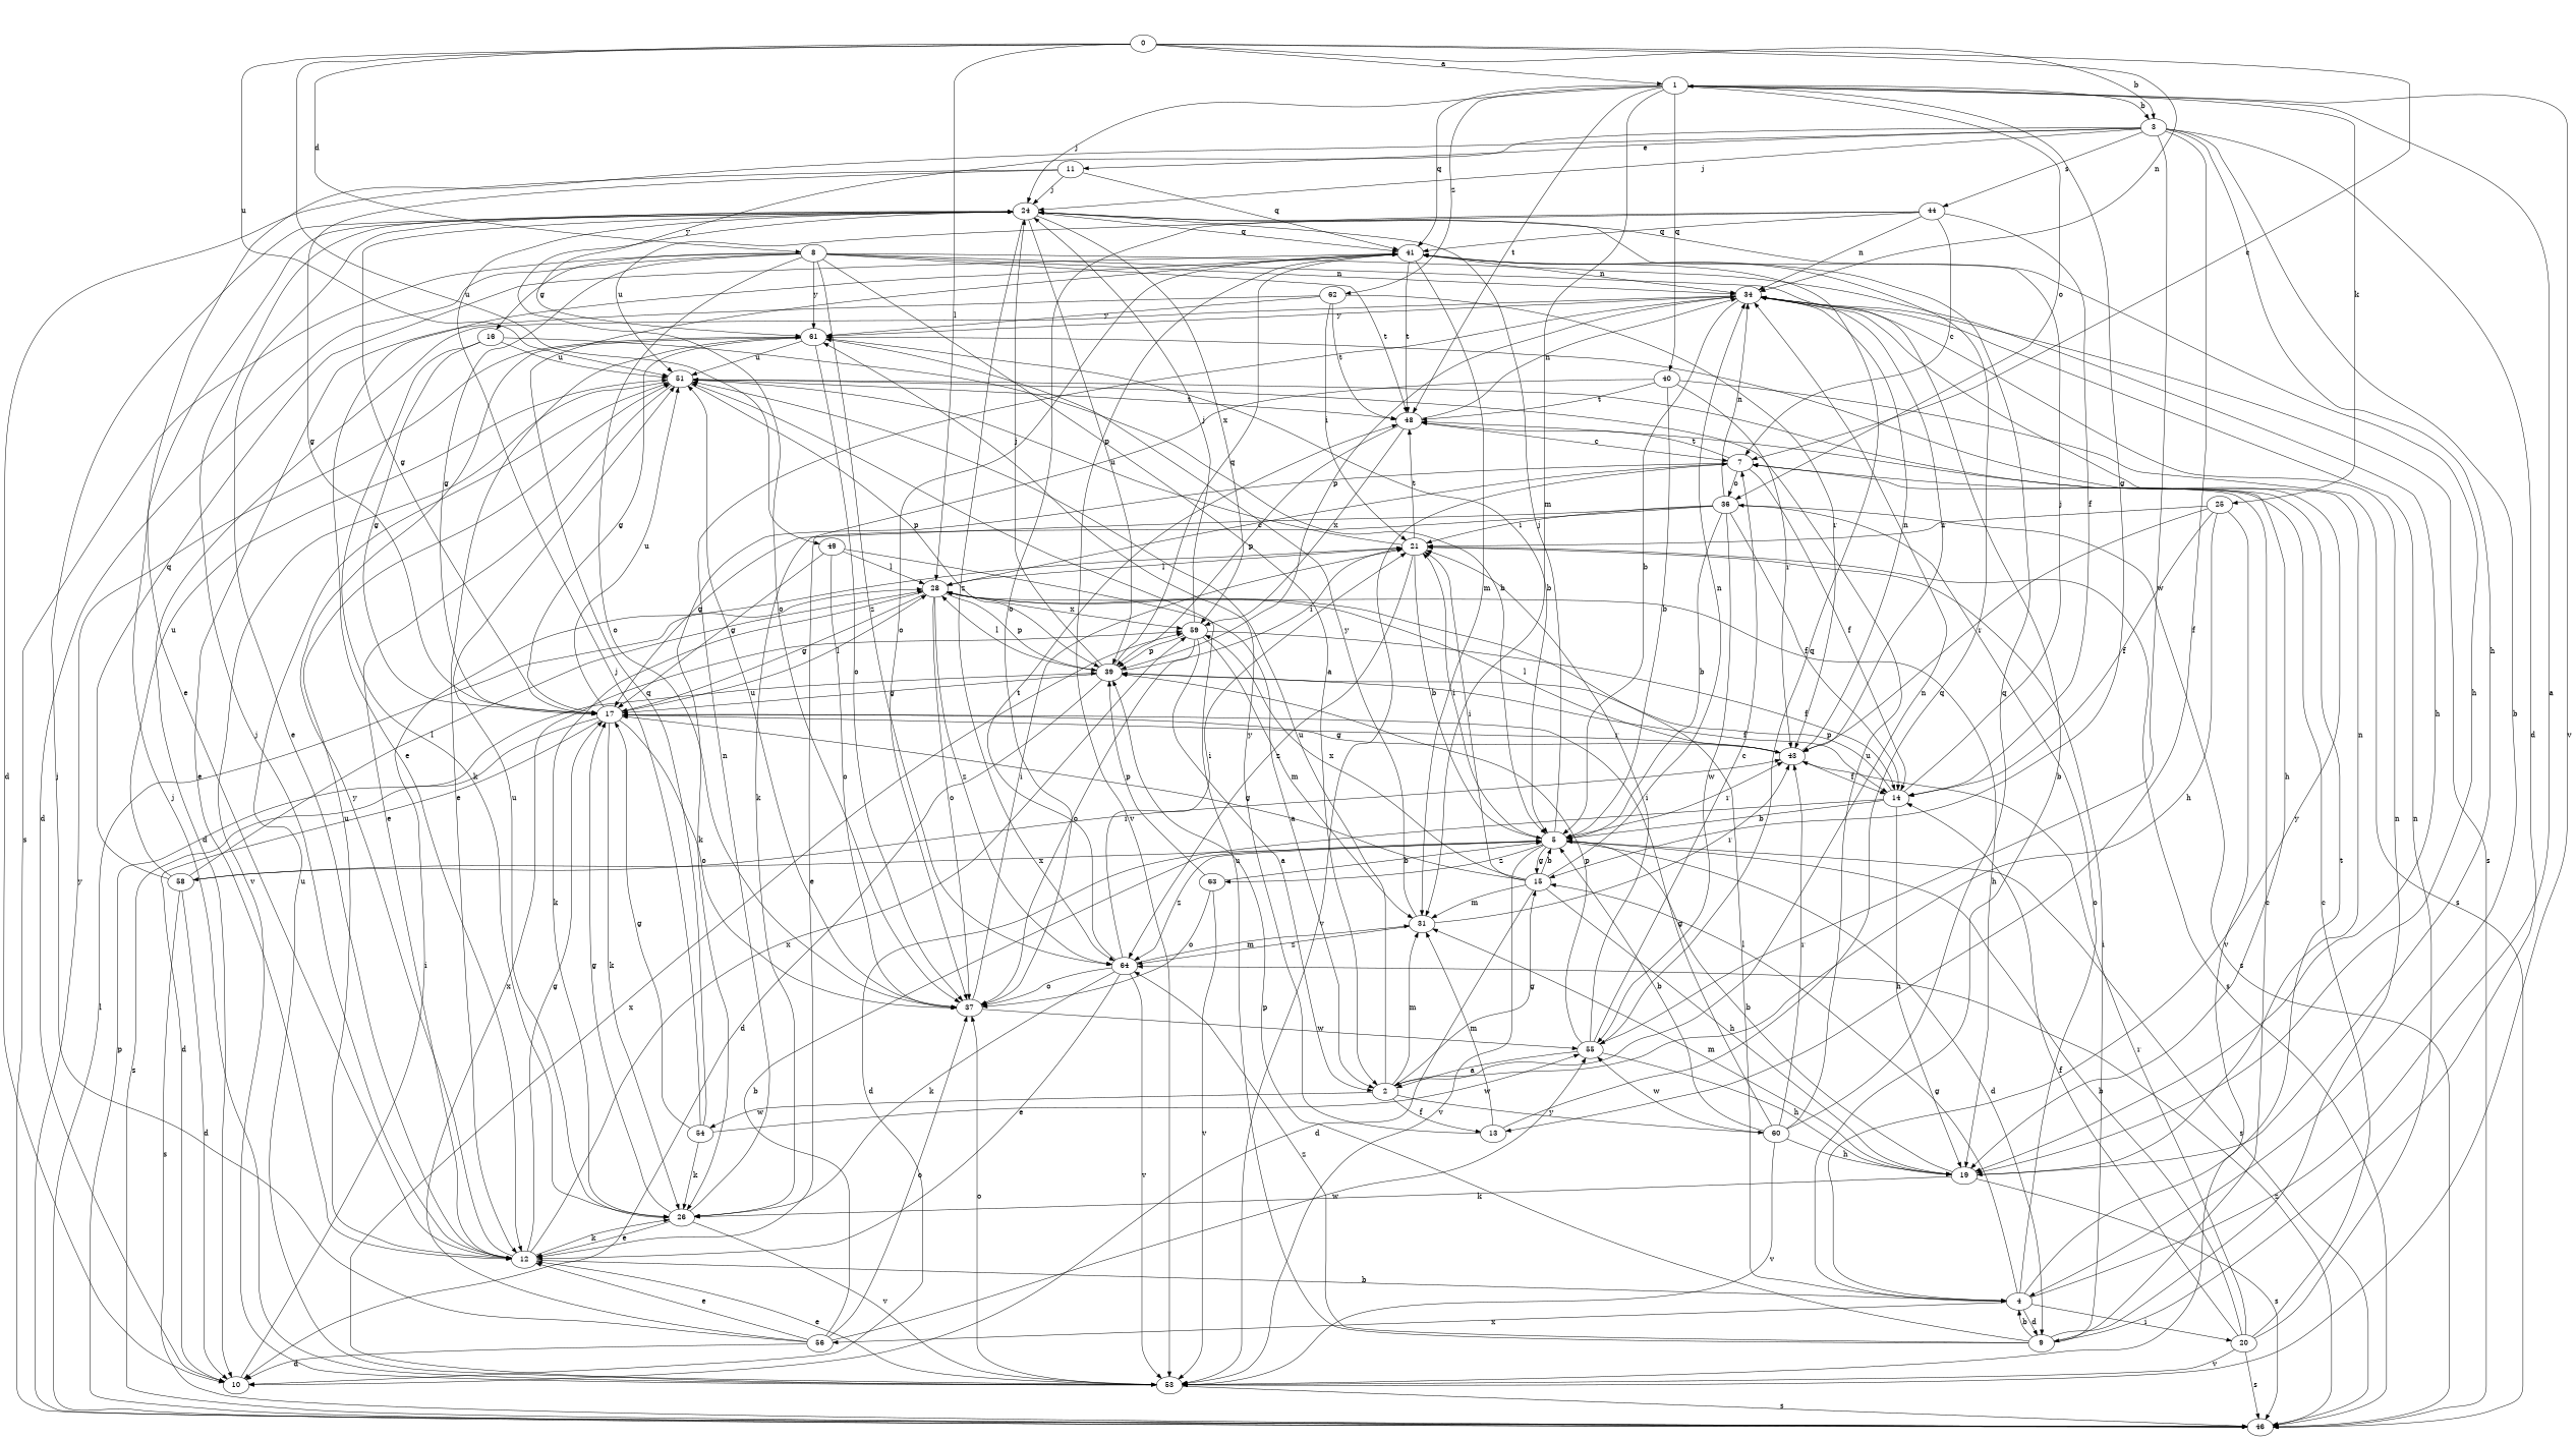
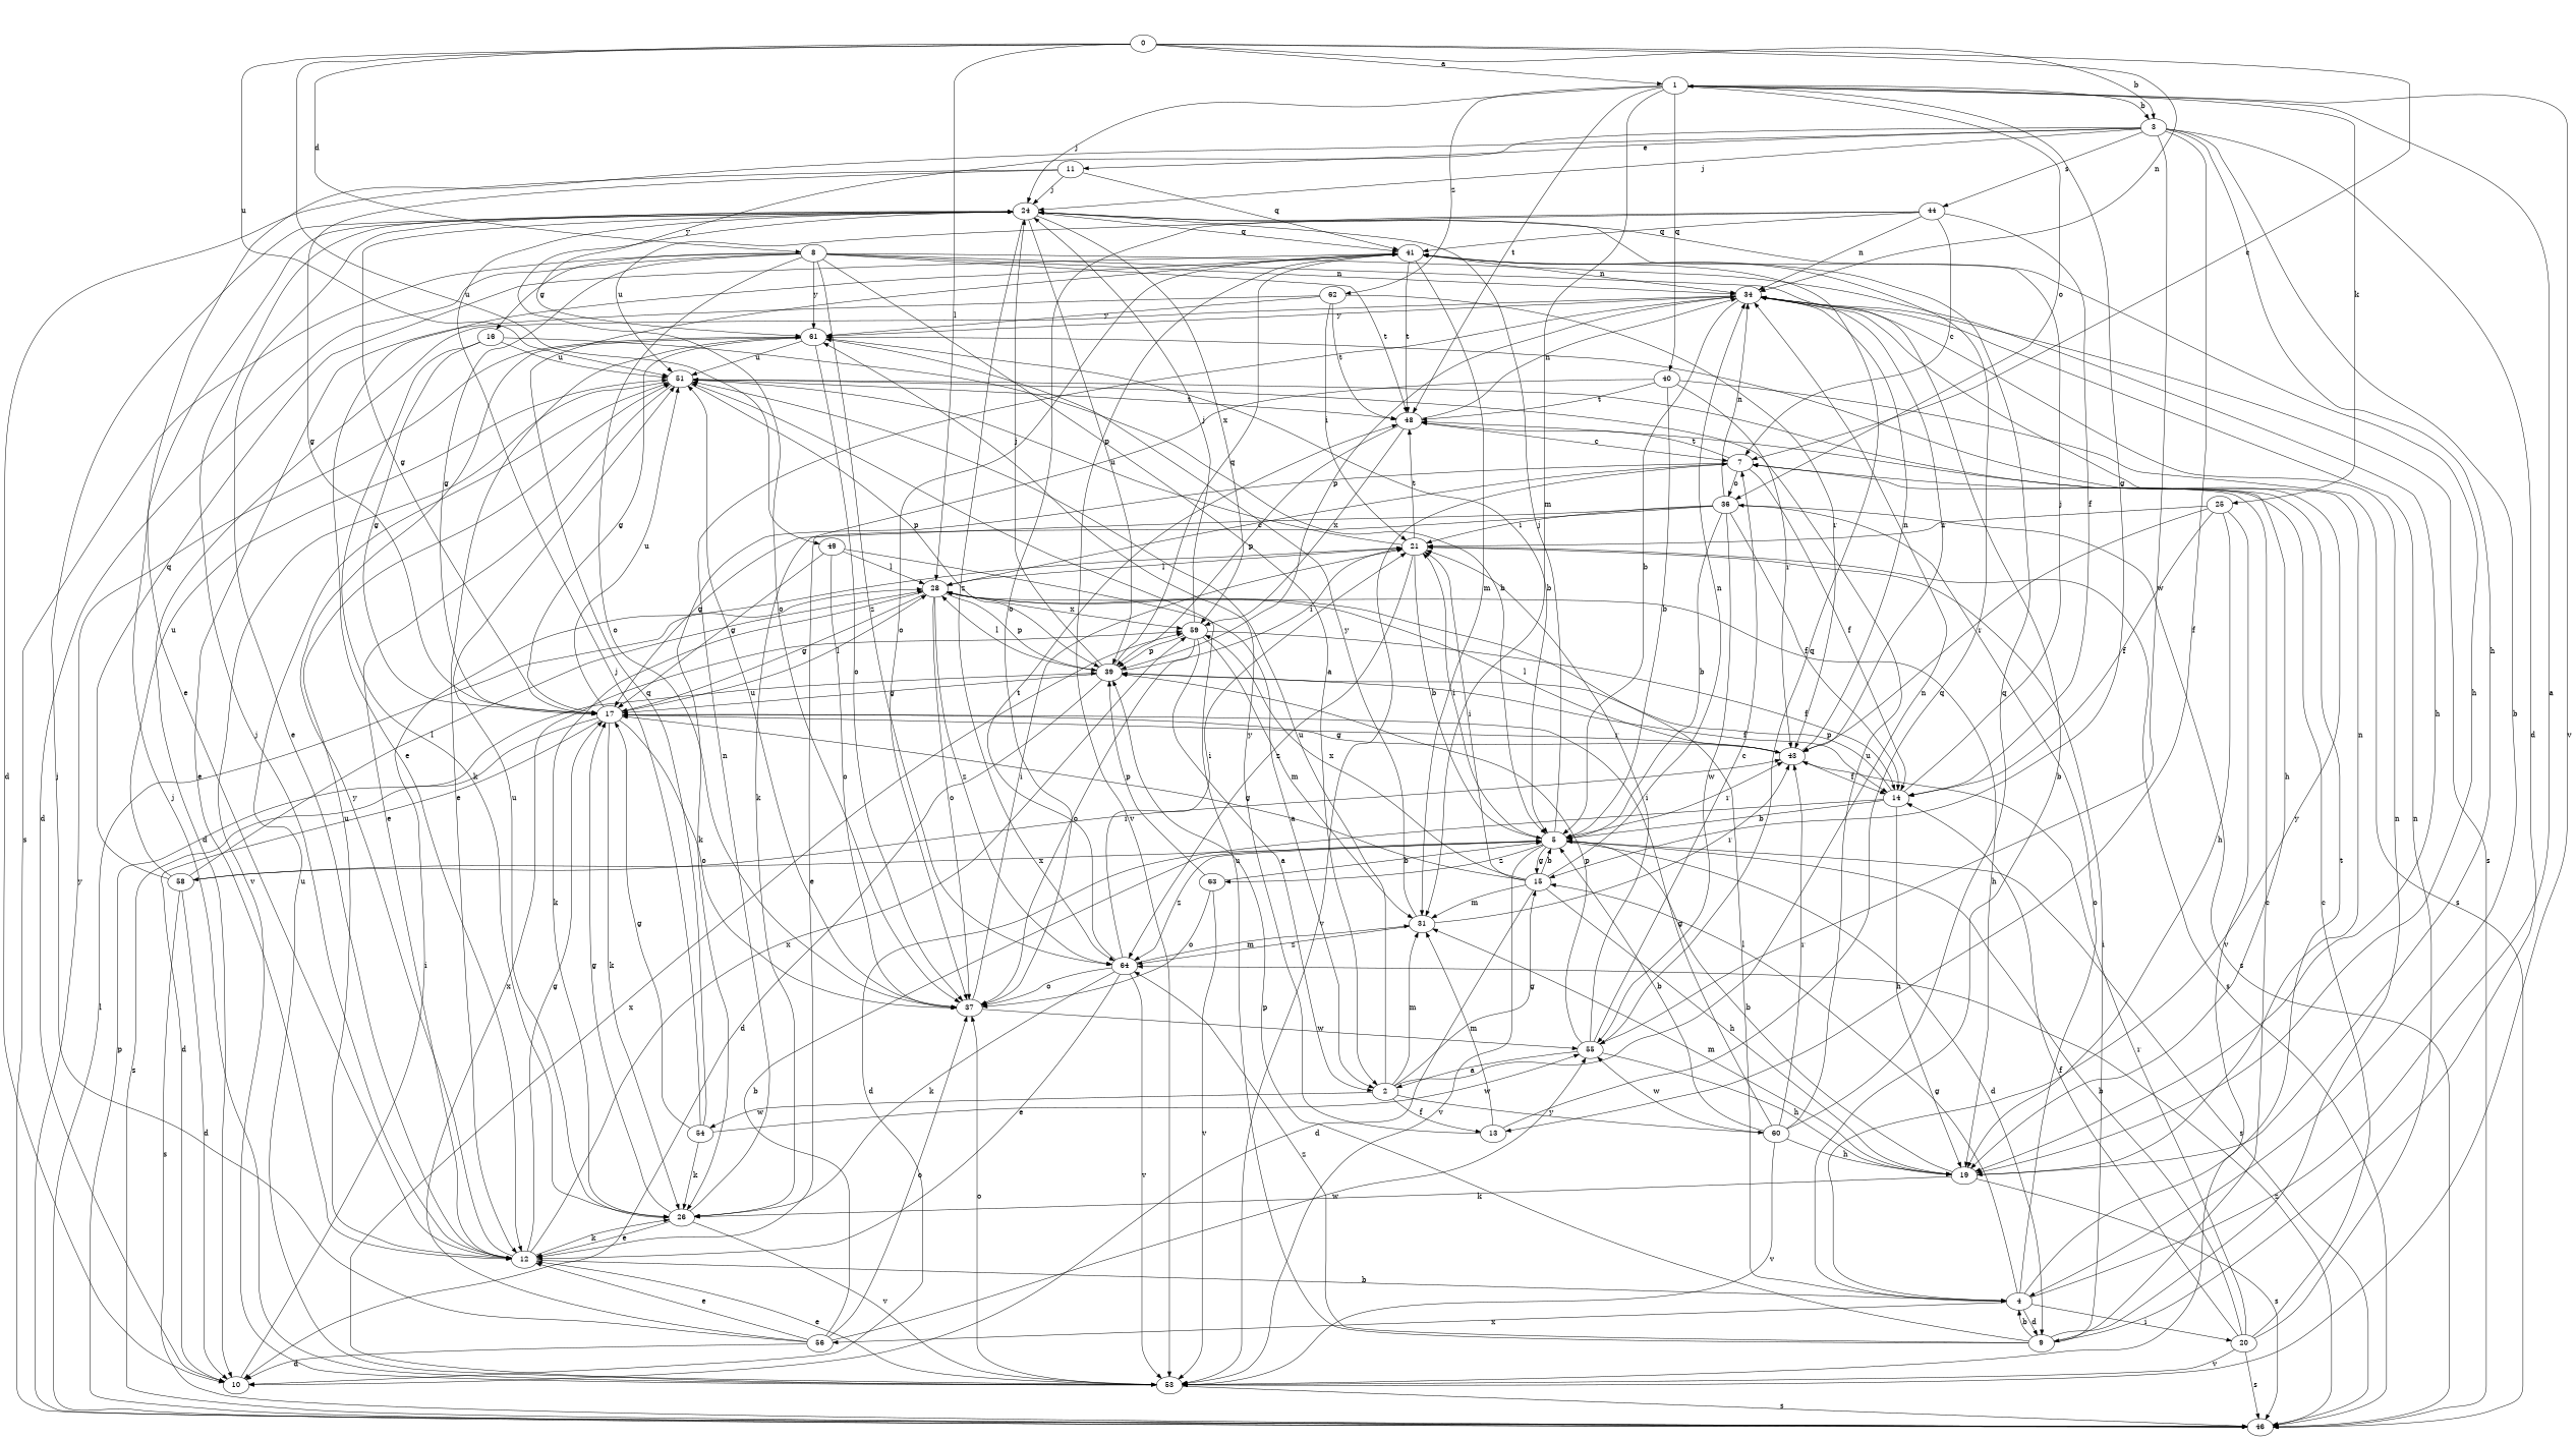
  strict digraph {
    0
    1
    3
    7
    8
    28
    34
    49
    51
    15
    24
    25
    31
    36
    40
    41
    48
    53
    62
    13
    4
    9
    11
    12
    19
    44
    55
    61
    14
    26
    2
    46
    64
    10
    16
    17
    37
    39
    59
    5
    43
    21
    54
    60
    20
    56
    58
    63
    0 -> 1 [label=a]
    0 -> 3 [label=b]
    0 -> 7 [label=c]
    0 -> 8 [label=d]
    0 -> 28 [label=l]
    0 -> 34 [label=n]
    0 -> 49 [label=u]
    0 -> 51 [label=u]
    1 -> 3 [label=b]
    1 -> 15 [label=g]
    1 -> 24 [label=j]
    1 -> 25 [label=k]
    1 -> 31 [label=m]
    1 -> 36 [label=o]
    1 -> 40 [label=q]
-   1 -> 41 [label=q]
    1 -> 48 [label=t]
    1 -> 53 [label=v]
    1 -> 62 [label=z]
    3 -> 24 [label=j]
    3 -> 13 [label=f]
    3 -> 4 [label=b]
    3 -> 9 [label=d]
    3 -> 11 [label=e]
    3 -> 12 [label=e]
    3 -> 19 [label=h]
    3 -> 44 [label=s]
    3 -> 55 [label=w]
    3 -> 61 [label=y]
    7 -> 36 [label=o]
    7 -> 48 [label=t]
    7 -> 53 [label=v]
    7 -> 14 [label=f]
    7 -> 26 [label=k]
    8 -> 34 [label=n]
    8 -> 48 [label=t]
    8 -> 4 [label=b]
    8 -> 19 [label=h]
    8 -> 61 [label=y]
    8 -> 2 [label=a]
    8 -> 46 [label=s]
    8 -> 64 [label=z]
    8 -> 10 [label=d]
    8 -> 16 [label=g]
    8 -> 17 [label=g]
    8 -> 37 [label=o]
    28 -> 7 [label=c]
    28 -> 19 [label=h]
    28 -> 26 [label=k]
    28 -> 64 [label=z]
    28 -> 17 [label=g]
    28 -> 37 [label=o]
    28 -> 39 [label=p]
    28 -> 59 [label=x]
    34 -> 61 [label=y]
    34 -> 46 [label=s]
    34 -> 10 [label=d]
    34 -> 39 [label=p]
    34 -> 5 [label=b]
    34 -> 43 [label=r]
    49 -> 28 [label=l]
    49 -> 2 [label=a]
    49 -> 17 [label=g]
    49 -> 37 [label=o]
    51 -> 48 [label=t]
    51 -> 53 [label=v]
    51 -> 12 [label=e]
    51 -> 19 [label=h]
    51 -> 39 [label=p]
    15 -> 34 [label=n]
    15 -> 31 [label=m]
    15 -> 19 [label=h]
    15 -> 10 [label=d]
    15 -> 17 [label=g]
    15 -> 59 [label=x]
    15 -> 5 [label=b]
    15 -> 21 [label=i]
    24 -> 41 [label=q]
    24 -> 12 [label=e]
    24 -> 19 [label=h]
    24 -> 64 [label=z]
    24 -> 17 [label=g]
    24 -> 37 [label=o]
    24 -> 39 [label=p]
    24 -> 59 [label=x]
    25 -> 53 [label=v]
-   25 -> 2 [label=h]
+   25 -> 19 [label=h]
    25 -> 14 [label=f]
    25 -> 43 [label=r]
    25 -> 21 [label=i]
    31 -> 61 [label=y]
    31 -> 64 [label=z]
    31 -> 43 [label=r]
    36 -> 34 [label=n]
    36 -> 12 [label=e]
    36 -> 55 [label=w]
    36 -> 14 [label=f]
    36 -> 46 [label=s]
    36 -> 17 [label=g]
    36 -> 5 [label=b]
    36 -> 21 [label=i]
    40 -> 48 [label=t]
    40 -> 26 [label=k]
    40 -> 46 [label=s]
    40 -> 5 [label=b]
    40 -> 43 [label=r]
    41 -> 34 [label=n]
    41 -> 31 [label=m]
    41 -> 48 [label=t]
    41 -> 53 [label=v]
    41 -> 12 [label=e]
    41 -> 37 [label=o]
    48 -> 7 [label=c]
    48 -> 34 [label=n]
    48 -> 39 [label=p]
    48 -> 59 [label=x]
    53 -> 51 [label=u]
    53 -> 24 [label=j]
    53 -> 12 [label=e]
    53 -> 46 [label=s]
    53 -> 37 [label=o]
    53 -> 59 [label=x]
    62 -> 48 [label=t]
    62 -> 12 [label=e]
    62 -> 61 [label=y]
    62 -> 43 [label=r]
    62 -> 21 [label=i]
    13 -> 31 [label=m]
    13 -> 41 [label=q]
    13 -> 61 [label=y]
    4 -> 1 [label=a]
    4 -> 28 [label=l]
    4 -> 15 [label=g]
    4 -> 36 [label=o]
    4 -> 48 [label=t]
    4 -> 9 [label=d]
    4 -> 61 [label=y]
    4 -> 20 [label=i]
    4 -> 56 [label=x]
    9 -> 7 [label=c]
    9 -> 34 [label=n]
    9 -> 51 [label=u]
    9 -> 4 [label=b]
    9 -> 64 [label=z]
    9 -> 39 [label=p]
    9 -> 21 [label=i]
    11 -> 24 [label=j]
    11 -> 41 [label=q]
    11 -> 10 [label=d]
    11 -> 17 [label=g]
    12 -> 51 [label=u]
    12 -> 24 [label=j]
    12 -> 4 [label=b]
    12 -> 61 [label=y]
    12 -> 26 [label=k]
    12 -> 17 [label=g]
    12 -> 59 [label=x]
    19 -> 34 [label=n]
    19 -> 31 [label=m]
    19 -> 26 [label=k]
    19 -> 46 [label=s]
    19 -> 5 [label=b]
    44 -> 7 [label=c]
    44 -> 34 [label=n]
    44 -> 51 [label=u]
    44 -> 41 [label=q]
    44 -> 14 [label=f]
    44 -> 37 [label=o]
    55 -> 7 [label=c]
    55 -> 41 [label=q]
    55 -> 19 [label=h]
    55 -> 2 [label=a]
    55 -> 39 [label=p]
    55 -> 21 [label=i]
    61 -> 51 [label=u]
    61 -> 12 [label=e]
    61 -> 46 [label=y]
    61 -> 17 [label=g]
    61 -> 37 [label=o]
    61 -> 5 [label=b]
    14 -> 24 [label=j]
    14 -> 19 [label=h]
    14 -> 10 [label=d]
    14 -> 39 [label=p]
    14 -> 5 [label=b]
    26 -> 34 [label=n]
    26 -> 51 [label=u]
    26 -> 53 [label=v]
    26 -> 12 [label=e]
    26 -> 17 [label=g]
    2 -> 34 [label=n]
    2 -> 51 [label=u]
    2 -> 15 [label=g]
    2 -> 31 [label=m]
    2 -> 13 [label=f]
    2 -> 54 [label=w]
    2 -> 60 [label=y]
    46 -> 28 [label=l]
    46 -> 64 [label=z]
    46 -> 39 [label=p]
    64 -> 31 [label=m]
    64 -> 48 [label=t]
    64 -> 53 [label=v]
    64 -> 12 [label=e]
    64 -> 26 [label=k]
    64 -> 37 [label=o]
    64 -> 21 [label=i]
    10 -> 21 [label=i]
    16 -> 51 [label=u]
    16 -> 26 [label=k]
    16 -> 17 [label=g]
    16 -> 5 [label=b]
    17 -> 28 [label=l]
    17 -> 51 [label=u]
    17 -> 26 [label=k]
    17 -> 46 [label=s]
    17 -> 10 [label=d]
    17 -> 37 [label=o]
    17 -> 43 [label=r]
    37 -> 51 [label=u]
    37 -> 55 [label=w]
    37 -> 21 [label=i]
    39 -> 28 [label=l]
    39 -> 24 [label=j]
    39 -> 41 [label=q]
    39 -> 14 [label=f]
    39 -> 10 [label=d]
    39 -> 17 [label=g]
    39 -> 21 [label=i]
    59 -> 24 [label=j]
    59 -> 31 [label=m]
    59 -> 14 [label=f]
    59 -> 2 [label=a]
    59 -> 37 [label=o]
    59 -> 39 [label=p]
    5 -> 15 [label=g]
    5 -> 24 [label=j]
    5 -> 53 [label=v]
    5 -> 9 [label=d]
    5 -> 46 [label=s]
    5 -> 64 [label=z]
    5 -> 43 [label=r]
    5 -> 21 [label=i]
    5 -> 58 [label=x]
    5 -> 63 [label=z]
    43 -> 28 [label=l]
    43 -> 34 [label=n]
    43 -> 14 [label=f]
    43 -> 17 [label=g]
    21 -> 28 [label=l]
    21 -> 51 [label=u]
    21 -> 48 [label=t]
    21 -> 46 [label=s]
    21 -> 64 [label=z]
    21 -> 5 [label=b]
    54 -> 24 [label=j]
    54 -> 41 [label=q]
    54 -> 55 [label=w]
    54 -> 26 [label=k]
    54 -> 17 [label=g]
    60 -> 51 [label=u]
    60 -> 41 [label=q]
    60 -> 53 [label=v]
    60 -> 19 [label=h]
    60 -> 55 [label=w]
    60 -> 17 [label=g]
    60 -> 5 [label=b]
    60 -> 43 [label=r]
    20 -> 7 [label=c]
    20 -> 34 [label=n]
    20 -> 53 [label=v]
    20 -> 14 [label=f]
    20 -> 46 [label=s]
    20 -> 5 [label=b]
    20 -> 43 [label=r]
    56 -> 24 [label=j]
    56 -> 12 [label=e]
    56 -> 55 [label=w]
    56 -> 10 [label=d]
    56 -> 37 [label=o]
    56 -> 59 [label=x]
    56 -> 5 [label=b]
    58 -> 28 [label=l]
    58 -> 51 [label=u]
    58 -> 41 [label=q]
    58 -> 46 [label=s]
    58 -> 10 [label=d]
    58 -> 43 [label=r]
    63 -> 53 [label=v]
    63 -> 37 [label=o]
    63 -> 39 [label=p]
    63 -> 5 [label=b]
  }
